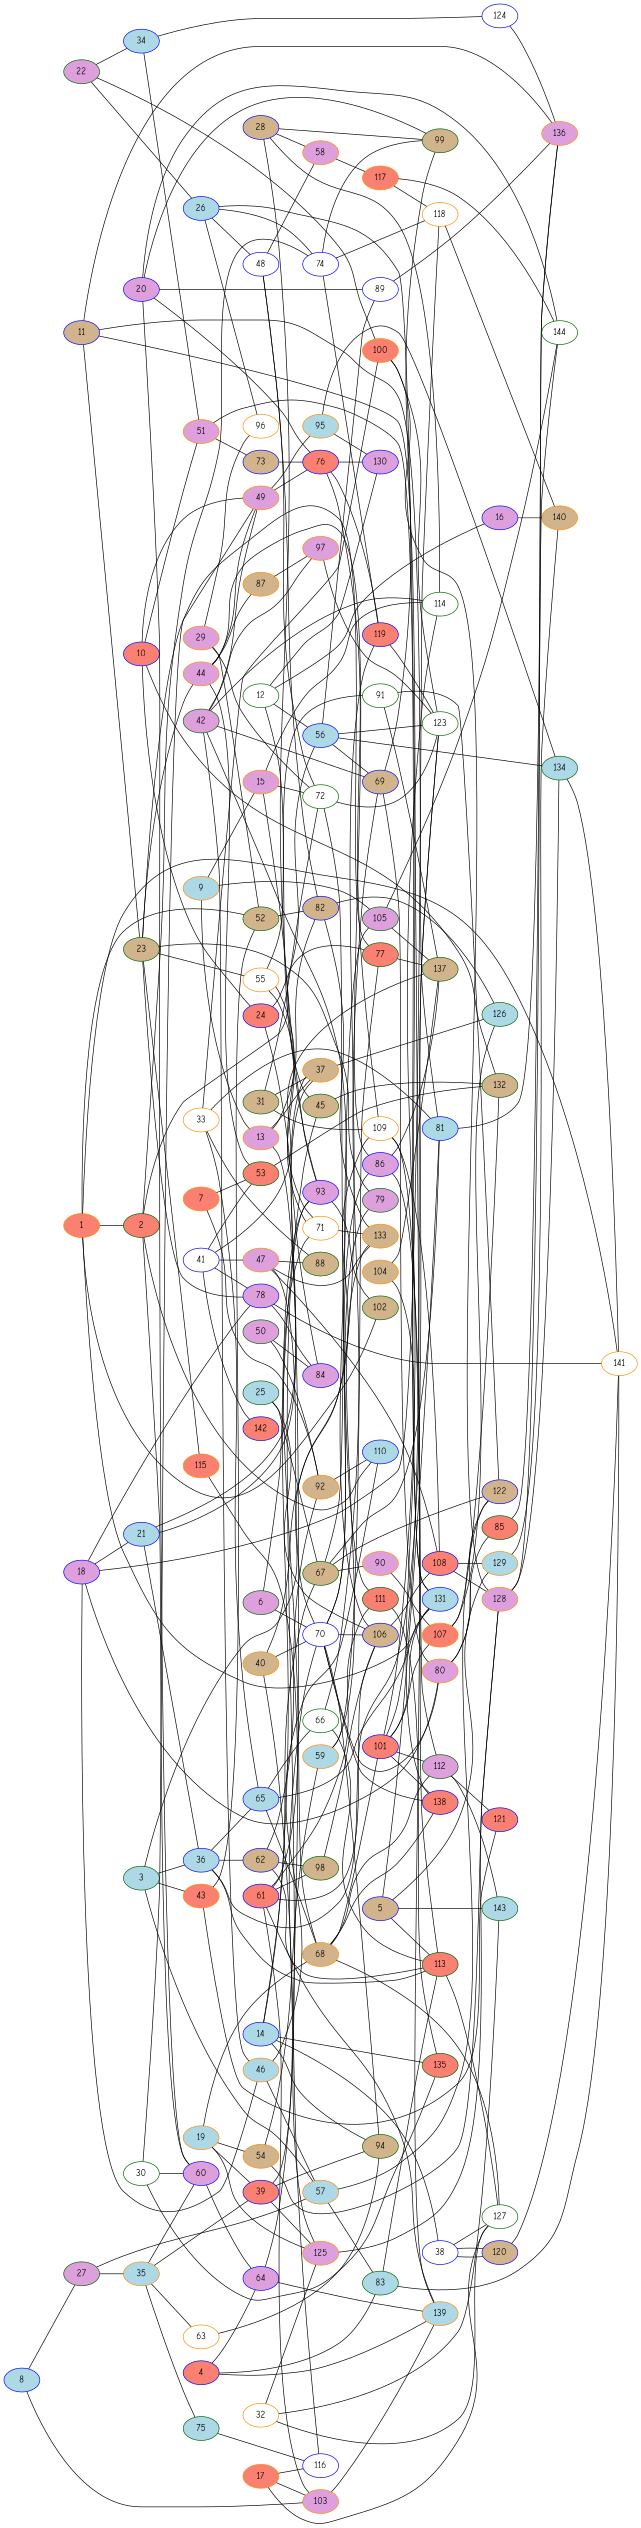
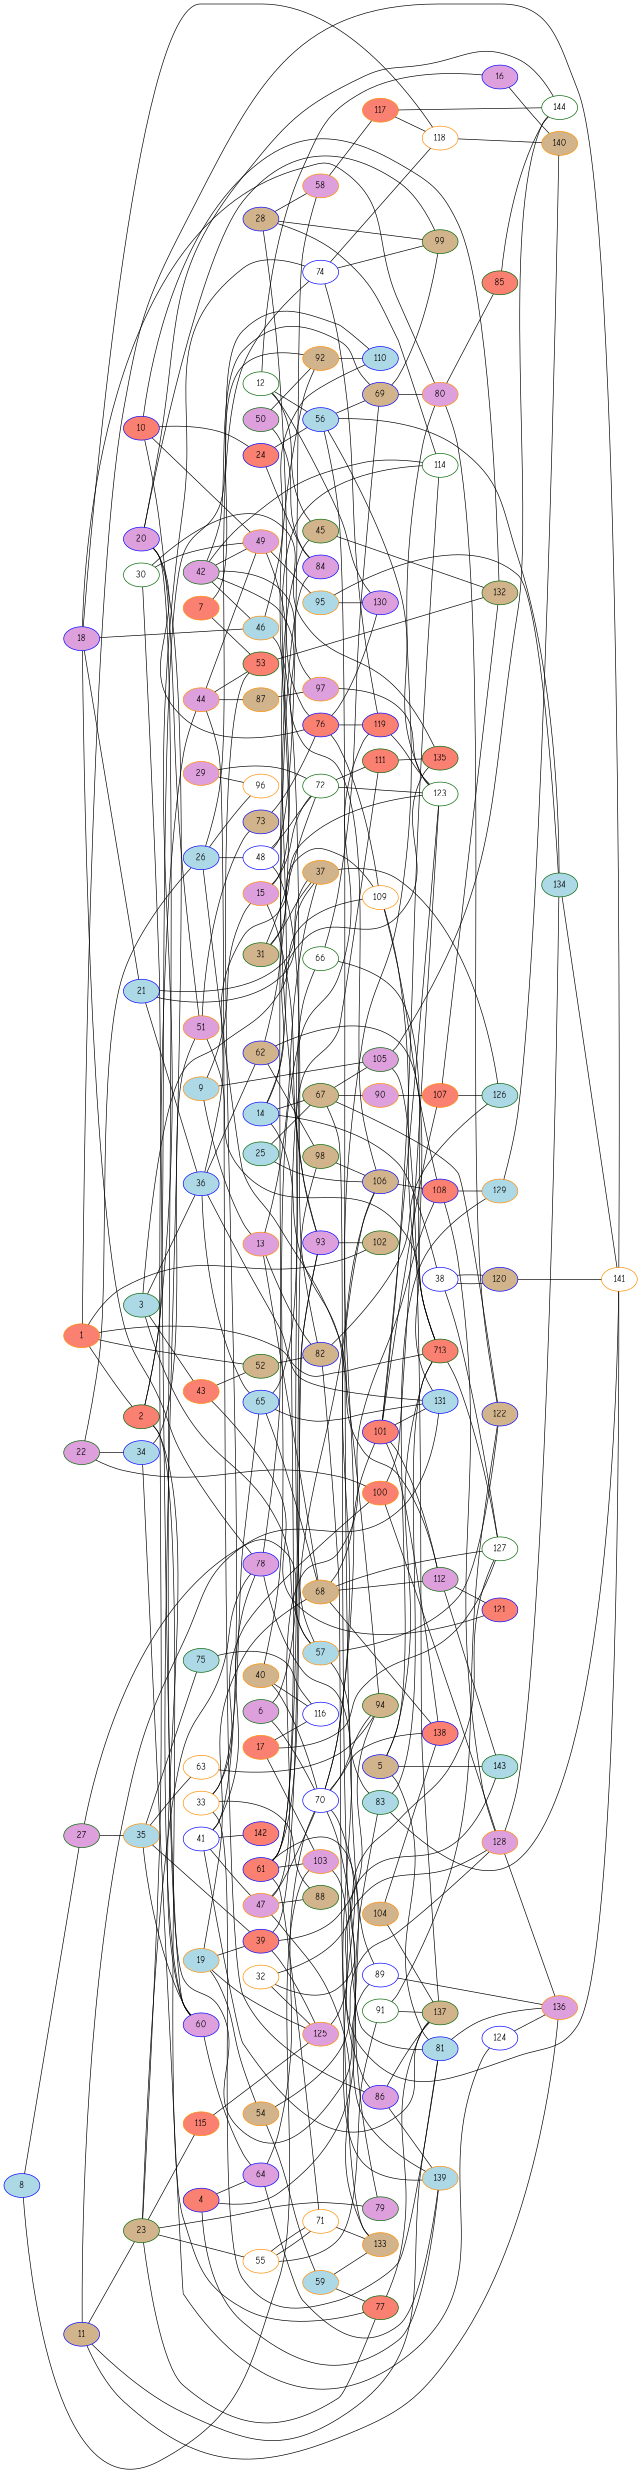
  graph {
    fontname="Comic Neue"
    rankdir=LR
    node [color=blue fillcolor=plum fontname="Comic Neue" style=filled]
    edge [fontname="Comic Neue"]
    1 [color=darkorange fillcolor=salmon]
    2 [color=darkgreen fillcolor=salmon]
    52 [color=darkgreen fillcolor=tan]
    102 [color=darkgreen fillcolor=tan]
    131 [fillcolor=lightblue]
    141 [color=darkorange fillcolor=white]
    60
    74 [fillcolor=white]
    77 [color=darkgreen fillcolor=salmon]
    110 [fillcolor=lightblue]
    82 [fillcolor=tan]
    64
    118 [color=darkorange fillcolor=white]
    99 [color=darkgreen fillcolor=tan]
    119 [fillcolor=salmon]
    137 [color=darkgreen fillcolor=tan]
    3 [color=darkgreen fillcolor=lightblue]
    36 [fillcolor=lightblue]
    43 [color=darkorange fillcolor=salmon]
    57 [color=darkorange fillcolor=lightblue]
    109 [color=darkorange fillcolor=white]
-   113 [color=darkgreen fillcolor=salmon]
+   113 [color=darkgreen fillcolor=salmon label=713]
    65 [fillcolor=lightblue]
    62 [fillcolor=tan]
    123 [color=darkgreen fillcolor=white]
    121 [fillcolor=salmon]
    83 [color=darkgreen fillcolor=lightblue]
    122 [fillcolor=tan]
    108 [fillcolor=salmon]
    4 [fillcolor=salmon]
    139 [color=darkorange fillcolor=lightblue]
    70 [fillcolor=white]
    5 [fillcolor=tan]
    81 [fillcolor=lightblue]
    129 [color=darkorange fillcolor=lightblue]
    143 [color=darkgreen fillcolor=lightblue]
    136 [color=darkorange]
    127 [color=darkgreen fillcolor=white]
    140 [color=darkorange fillcolor=tan]
    6 [color=darkgreen]
    93
    94 [color=darkgreen fillcolor=tan]
    80 [color=darkorange]
    79 [color=darkgreen]
    106 [fillcolor=tan]
    86
    138 [fillcolor=salmon]
    7 [color=darkorange fillcolor=salmon]
    53 [color=darkgreen fillcolor=salmon]
    92 [color=darkorange fillcolor=tan]
    132 [color=darkgreen fillcolor=tan]
    8 [fillcolor=lightblue]
    27 [color=darkgreen]
    103 [color=darkorange]
    35 [color=darkorange fillcolor=lightblue]
    9 [color=darkorange fillcolor=lightblue]
    13 [color=darkorange]
    15 [color=darkorange]
    105 [color=darkgreen]
    37 [color=darkorange fillcolor=tan]
    68 [color=darkorange fillcolor=tan]
    72 [color=darkgreen fillcolor=white]
    114 [color=darkgreen fillcolor=white]
    144 [color=darkgreen fillcolor=white]
    10 [fillcolor=salmon]
    24 [fillcolor=salmon]
    49 [color=darkorange]
    51 [color=darkorange]
    56 [fillcolor=lightblue]
    84
    76 [fillcolor=salmon]
    95 [color=darkorange fillcolor=lightblue]
    73 [fillcolor=tan]
    11 [fillcolor=tan]
    23 [color=darkgreen fillcolor=tan]
    78
    44 [color=darkorange]
    55 [color=darkorange fillcolor=white]
    115 [color=darkorange fillcolor=salmon]
    12 [color=darkgreen fillcolor=white]
    16
    45 [color=darkgreen fillcolor=tan]
    130
    89 [fillcolor=white]
    69 [fillcolor=tan]
    134 [color=darkgreen fillcolor=lightblue]
    126 [color=darkgreen fillcolor=lightblue]
    112 [color=darkgreen]
    101 [fillcolor=salmon]
    133 [color=darkorange fillcolor=tan]
    14 [fillcolor=lightblue]
    38 [fillcolor=white]
    67 [color=darkgreen fillcolor=tan]
    135 [color=darkgreen fillcolor=salmon]
    120 [fillcolor=tan]
    90 [color=darkorange]
    111 [color=darkgreen fillcolor=salmon]
    17 [color=darkorange fillcolor=salmon]
    116 [fillcolor=white]
    21 [fillcolor=lightblue]
    18
    46 [color=darkorange fillcolor=lightblue]
    85 [color=darkgreen fillcolor=salmon]
    19 [color=darkorange fillcolor=lightblue]
    39 [fillcolor=salmon]
    54 [color=darkorange fillcolor=tan]
    125 [color=darkorange]
    59 [color=darkorange fillcolor=lightblue]
    128 [color=darkorange]
    20
    22 [color=darkgreen]
    26 [fillcolor=lightblue]
    34 [fillcolor=lightblue]
    100 [color=darkorange fillcolor=salmon]
    48 [fillcolor=white]
    96 [color=darkorange fillcolor=white]
    124 [fillcolor=white]
    87 [color=darkorange fillcolor=tan]
    71 [color=darkorange fillcolor=white]
    91 [color=darkgreen fillcolor=white]
    25 [color=darkgreen fillcolor=lightblue]
    58 [color=darkorange]
    63 [color=darkorange fillcolor=white]
    75 [color=darkgreen fillcolor=lightblue]
    28 [fillcolor=tan]
    117 [color=darkorange fillcolor=salmon]
    29 [color=darkorange]
    30 [color=darkgreen fillcolor=white]
    31 [color=darkgreen fillcolor=tan]
    32 [color=darkorange fillcolor=white]
    33 [color=darkorange fillcolor=white]
    88 [color=darkgreen fillcolor=tan]
    66 [color=darkgreen fillcolor=white]
    98 [color=darkgreen fillcolor=tan]
    40 [color=darkorange fillcolor=tan]
    41 [fillcolor=white]
    47 [color=darkorange]
    142 [fillcolor=salmon]
    42 [color=darkgreen]
    97 [color=darkorange]
    50 [color=darkgreen]
    61 [fillcolor=salmon]
    107 [color=darkorange fillcolor=salmon]
    104 [color=darkorange fillcolor=tan]
    1 -- 2
    1 -- 52
    1 -- 102
    1 -- 131
    1 -- 141
    2 -- 60
    2 -- 74
    2 -- 77
    2 -- 110
    52 -- 82
    60 -- 64
    74 -- 118
    74 -- 99
    74 -- 119
    77 -- 137
    82 -- 126
    82 -- 133
    64 -- 139
    64 -- 70
    118 -- 140
    119 -- 123
    3 -- 36
    3 -- 43
    3 -- 57
    3 -- 109
    36 -- 113
    36 -- 65
    36 -- 62
    36 -- 123
    43 -- 52
    43 -- 121
    57 -- 83
    57 -- 122
    109 -- 113
    109 -- 108
    113 -- 127
    65 -- 131
    65 -- 68
    65 -- 66
    62 -- 113
    62 -- 92
    62 -- 98
    83 -- 141
    83 -- 113
    108 -- 129
    108 -- 128
    4 -- 64
    4 -- 83
    4 -- 139
    70 -- 94
    70 -- 80
    70 -- 79
    70 -- 106
    70 -- 86
    70 -- 138
    5 -- 113
    5 -- 81
    5 -- 129
    5 -- 143
    81 -- 136
    129 -- 140
    6 -- 70
    6 -- 93
    93 -- 102
    80 -- 122
    80 -- 85
    106 -- 108
    86 -- 137
    86 -- 139
    7 -- 53
    7 -- 92
    53 -- 132
    92 -- 110
    8 -- 27
    8 -- 103
    27 -- 57
    27 -- 35
    103 -- 139
    35 -- 60
    35 -- 39
    35 -- 63
    35 -- 75
    9 -- 13
    9 -- 15
    9 -- 105
    13 -- 82
    13 -- 37
    13 -- 68
    15 -- 93
    15 -- 72
    15 -- 114
    105 -- 137
    105 -- 144
    37 -- 126
    68 -- 127
    68 -- 138
    68 -- 112
    68 -- 101
    72 -- 123
    72 -- 111
    10 -- 132
    10 -- 24
    10 -- 49
    10 -- 51
    24 -- 56
    24 -- 84
    49 -- 76
    49 -- 95
    51 -- 131
    51 -- 73
    56 -- 123
    56 -- 89
    56 -- 69
    56 -- 134
    76 -- 119
    76 -- 109
    76 -- 130
    95 -- 130
    95 -- 134
    73 -- 76
    11 -- 131
    11 -- 81
    11 -- 136
    11 -- 23
    23 -- 77
    23 -- 79
    23 -- 78
    23 -- 44
    23 -- 55
    23 -- 115
    78 -- 141
    78 -- 84
    44 -- 86
    44 -- 53
    44 -- 49
    44 -- 87
    55 -- 71
    55 -- 71
    55 -- 91
    115 -- 125
    12 -- 56
    12 -- 16
    12 -- 45
    12 -- 130
    16 -- 140
    45 -- 132
    89 -- 136
    69 -- 99
    69 -- 80
    134 -- 141
    112 -- 121
    112 -- 143
    101 -- 131
    101 -- 123
    101 -- 138
    101 -- 114
    101 -- 112
    101 -- 107
    14 -- 94
    14 -- 45
    14 -- 38
    14 -- 67
    14 -- 135
    38 -- 127
    38 -- 120
    38 -- 120
    67 -- 122
    67 -- 81
    67 -- 105
    67 -- 90
    120 -- 141
    90 -- 107
    111 -- 135
    17 -- 127
    17 -- 103
    17 -- 116
    21 -- 36
    21 -- 37
    21 -- 37
    18 -- 118
    18 -- 80
    18 -- 78
    18 -- 21
    18 -- 46
    46 -- 110
    46 -- 57
    85 -- 144
    19 -- 68
    19 -- 39
    19 -- 54
    19 -- 125
    39 -- 93
    39 -- 94
    39 -- 125
    54 -- 59
    54 -- 128
    125 -- 128
    59 -- 77
    59 -- 133
    128 -- 136
    128 -- 134
    20 -- 60
    20 -- 99
    20 -- 144
    20 -- 76
    20 -- 89
    22 -- 26
    22 -- 34
    22 -- 100
    26 -- 74
    26 -- 112
    26 -- 48
    26 -- 96
    34 -- 51
    34 -- 124
    100 -- 123
    100 -- 128
    48 -- 82
    48 -- 72
    48 -- 58
    124 -- 136
    87 -- 97
    71 -- 133
    91 -- 137
    91 -- 122
    25 -- 106
    25 -- 67
    58 -- 117
    63 -- 94
    75 -- 116
    28 -- 99
    28 -- 93
    28 -- 114
    28 -- 58
    117 -- 118
    117 -- 144
-   29 -- 52
    29 -- 72
    29 -- 96
    30 -- 60
    30 -- 49
    30 -- 135
    31 -- 109
    31 -- 37
    31 -- 72
    32 -- 143
    32 -- 127
    32 -- 125
    33 -- 65
    33 -- 81
    33 -- 100
    33 -- 88
    66 -- 113
    66 -- 69
    98 -- 106
    40 -- 119
    40 -- 70
    40 -- 116
    41 -- 137
    41 -- 53
    41 -- 78
    41 -- 47
    41 -- 142
    47 -- 108
    47 -- 70
    47 -- 133
    47 -- 88
    42 -- 106
    42 -- 114
    42 -- 49
    42 -- 69
    42 -- 46
    42 -- 97
    97 -- 123
    50 -- 92
    50 -- 84
    61 -- 139
    61 -- 106
    61 -- 103
    61 -- 111
    61 -- 71
    61 -- 98
    107 -- 132
    107 -- 126
    104 -- 137
    104 -- 138
  }
